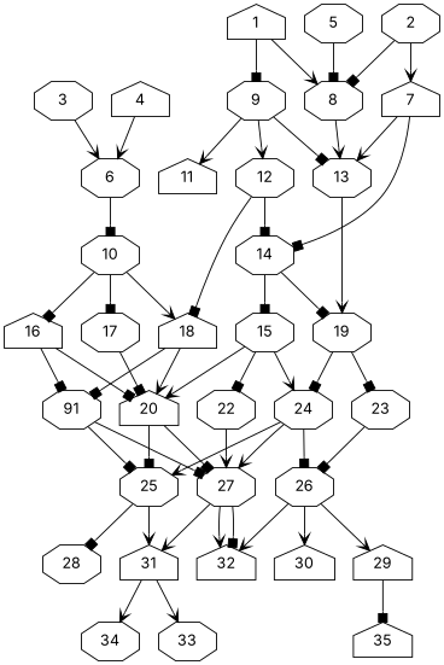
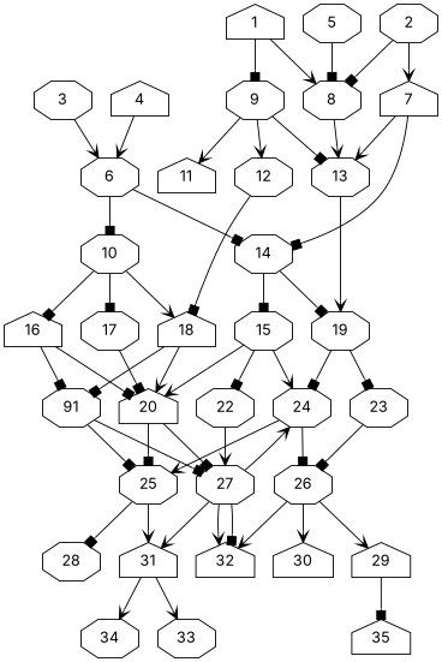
  digraph {
    fontname=Inter
    node [alpha=0.06 fontname=Inter shape=octagon]
    edge [arrowhead=box fontname=Inter]
    1 [alpha=0.03 expect_size=26844160 shape=house]
    8 [alpha=0.17 expect_size=23302144]
    9 [alpha=0.13 expect_size=31441920]
    13 [expect_size=45227008]
    11 [alpha=0.03 expect_size=5670912 shape=house]
    12 [alpha=0.18 expect_size=13750272]
    19 [alpha=0.07 expect_size=12354560]
    18 [alpha=0.12 expect_size=19555328 shape=house]
    2 [alpha=0.13 expect_size=46547968]
    7 [alpha=0.02 expect_size=37033984 shape=house]
    14 [alpha=0.07 expect_size=41063424]
    15 [alpha=0.15 expect_size=15767552]
    3 [alpha=0.18 expect_size=7598080]
    6 [alpha=0.09 expect_size=39881728]
    10 [expect_size=13585408]
    16 [alpha=0.09 expect_size=42076160 shape=house]
    17 [alpha=0.13 expect_size=15938560]
    4 [alpha=0.09 expect_size=45052928 shape=house]
    5 [alpha=0.11 expect_size=11953152]
    20 [alpha=0.04 expect_size=43284480 shape=house]
    n21 [alpha=0.10 expect_size=10855424 label=91]
    23 [alpha=0.19 expect_size=13531136]
    24 [alpha=0.01 expect_size=26557440]
    22 [alpha=0.14 expect_size=18963456]
    25 [expect_size=42493952]
    27 [alpha=0.18 expect_size=5643264]
    26 [alpha=0.05 expect_size=31753216]
    28 [alpha=0.18 expect_size=36587520]
    31 [alpha=0.01 expect_size=42093568 shape=house]
    32 [alpha=0.19 expect_size=19217408 shape=house]
    29 [alpha=0.10 expect_size=17594368 shape=house]
    30 [alpha=0.05 expect_size=33025024 shape=house]
    33 [alpha=0.15 expect_size=5699584]
    34 [expect_size=51085312]
    35 [alpha=0.02 expect_size=6437888 shape=house]
    1 -> 8 [arrowhead=vee]
    1 -> 9
    8 -> 13 [arrowhead=vee]
    9 -> 13
    9 -> 11 [arrowhead=vee]
    9 -> 12 [arrowhead=vee]
    13 -> 19 [arrowhead=vee]
    12 -> 18
    19 -> 23
    19 -> 24
    18 -> 20 [arrowhead=vee]
    18 -> n21
    2 -> 8
    2 -> 7 [arrowhead=vee]
    7 -> 13 [arrowhead=vee]
    7 -> 14
    14 -> 19
    14 -> 15
    15 -> 20 [arrowhead=vee]
    15 -> 24 [arrowhead=vee]
    15 -> 22
    3 -> 6 [arrowhead=vee]
-   12 -> 14
+   6 -> 14
    6 -> 10
    10 -> 18 [arrowhead=vee]
    10 -> 16
    10 -> 17
    16 -> 20
    16 -> n21
    17 -> 20
    4 -> 6 [arrowhead=vee]
    5 -> 8
    20 -> 25
    20 -> 27
    n21 -> 25
    n21 -> 27
    23 -> 26
    24 -> 25 [arrowhead=vee]
-   24 -> 27 [arrowhead=vee]
+   27 -> 24 [arrowhead=vee]
    24 -> 26
    22 -> 27 [arrowhead=vee]
    25 -> 28
    25 -> 31 [arrowhead=vee]
    27 -> 31 [arrowhead=vee]
    27 -> 32 [arrowhead=vee]
    27 -> 32
    26 -> 32 [arrowhead=vee]
    26 -> 29 [arrowhead=vee]
    26 -> 30 [arrowhead=vee]
    31 -> 33 [arrowhead=vee]
    31 -> 34 [arrowhead=vee]
    29 -> 35
  }
